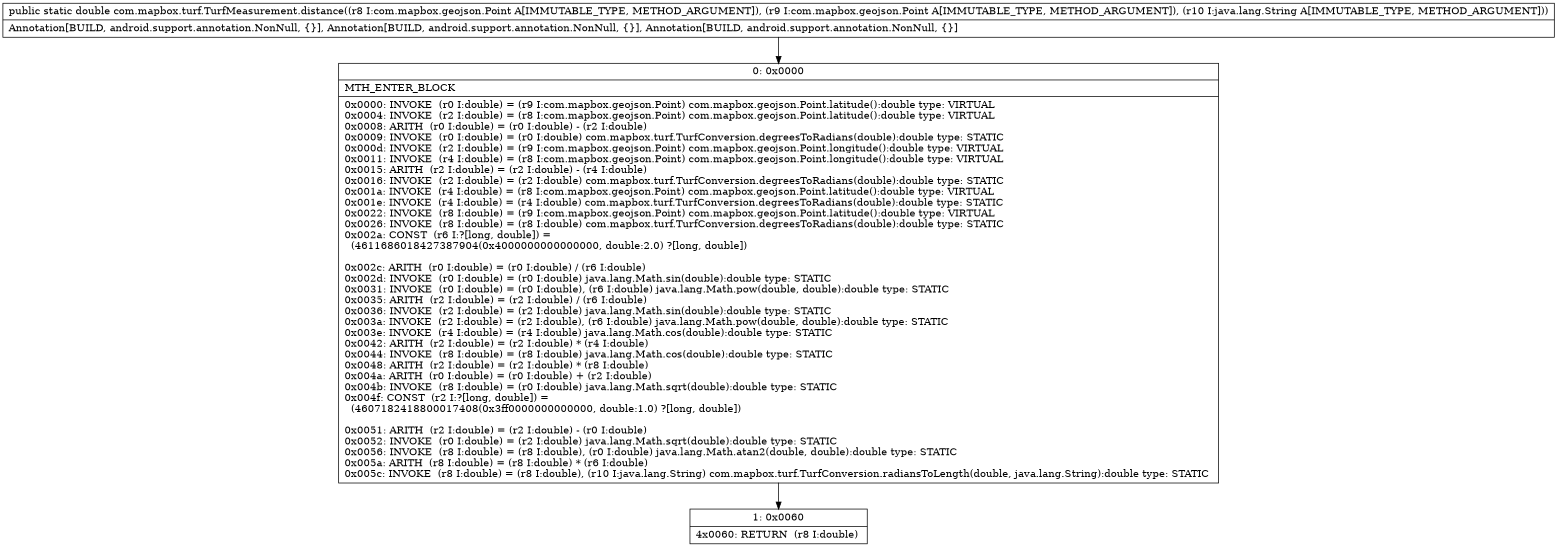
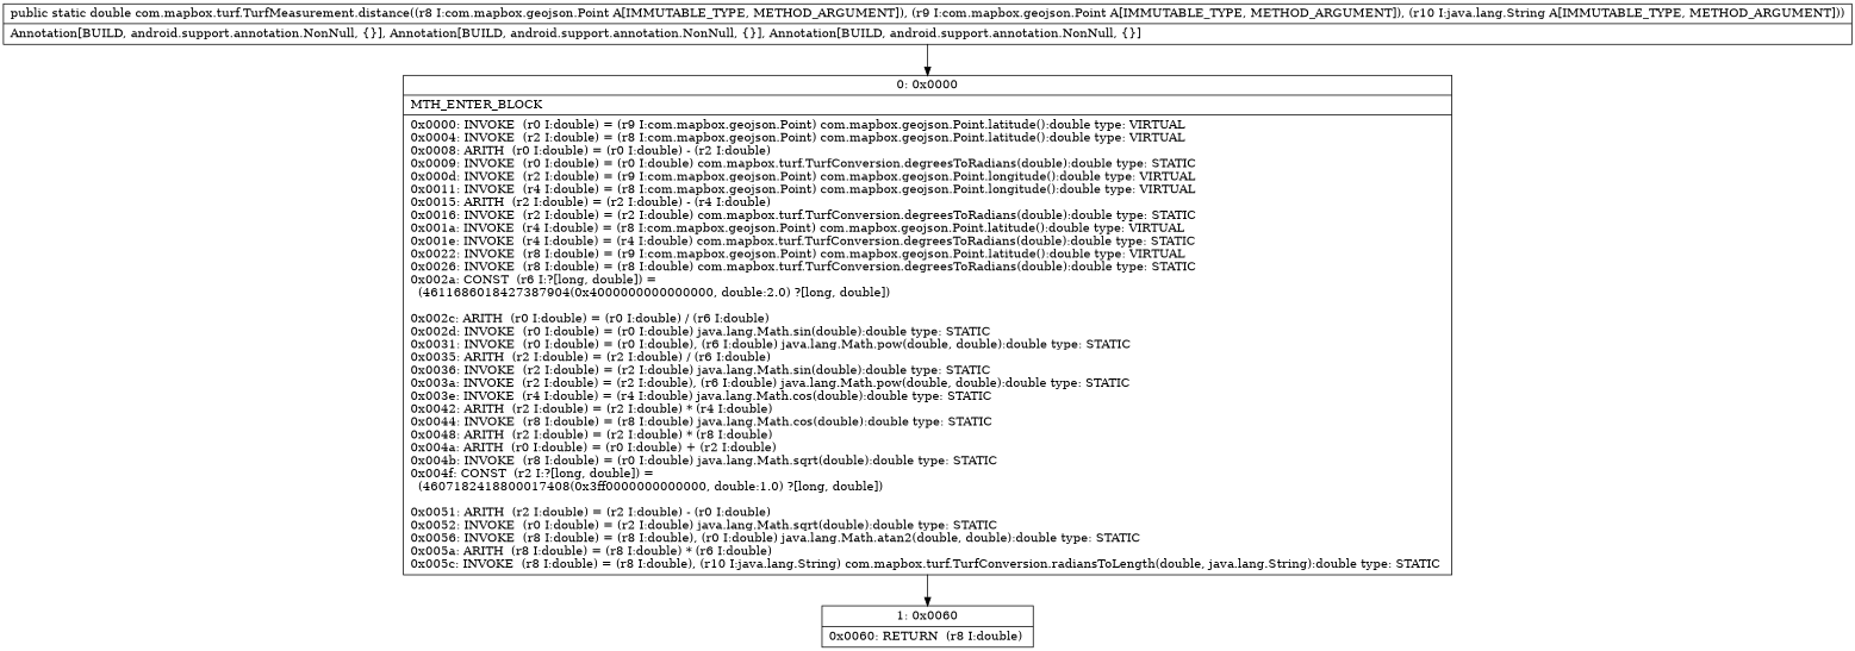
  digraph {
    node [shape=record]
    n1 [label="{0\:\ 0x0000|MTH_ENTER_BLOCK\l|0x0000: INVOKE  (r0 I:double) = (r9 I:com.mapbox.geojson.Point) com.mapbox.geojson.Point.latitude():double type: VIRTUAL \l0x0004: INVOKE  (r2 I:double) = (r8 I:com.mapbox.geojson.Point) com.mapbox.geojson.Point.latitude():double type: VIRTUAL \l0x0008: ARITH  (r0 I:double) = (r0 I:double) \- (r2 I:double) \l0x0009: INVOKE  (r0 I:double) = (r0 I:double) com.mapbox.turf.TurfConversion.degreesToRadians(double):double type: STATIC \l0x000d: INVOKE  (r2 I:double) = (r9 I:com.mapbox.geojson.Point) com.mapbox.geojson.Point.longitude():double type: VIRTUAL \l0x0011: INVOKE  (r4 I:double) = (r8 I:com.mapbox.geojson.Point) com.mapbox.geojson.Point.longitude():double type: VIRTUAL \l0x0015: ARITH  (r2 I:double) = (r2 I:double) \- (r4 I:double) \l0x0016: INVOKE  (r2 I:double) = (r2 I:double) com.mapbox.turf.TurfConversion.degreesToRadians(double):double type: STATIC \l0x001a: INVOKE  (r4 I:double) = (r8 I:com.mapbox.geojson.Point) com.mapbox.geojson.Point.latitude():double type: VIRTUAL \l0x001e: INVOKE  (r4 I:double) = (r4 I:double) com.mapbox.turf.TurfConversion.degreesToRadians(double):double type: STATIC \l0x0022: INVOKE  (r8 I:double) = (r9 I:com.mapbox.geojson.Point) com.mapbox.geojson.Point.latitude():double type: VIRTUAL \l0x0026: INVOKE  (r8 I:double) = (r8 I:double) com.mapbox.turf.TurfConversion.degreesToRadians(double):double type: STATIC \l0x002a: CONST  (r6 I:?[long, double]) = \l  (4611686018427387904(0x4000000000000000, double:2.0) ?[long, double])\l \l0x002c: ARITH  (r0 I:double) = (r0 I:double) \/ (r6 I:double) \l0x002d: INVOKE  (r0 I:double) = (r0 I:double) java.lang.Math.sin(double):double type: STATIC \l0x0031: INVOKE  (r0 I:double) = (r0 I:double), (r6 I:double) java.lang.Math.pow(double, double):double type: STATIC \l0x0035: ARITH  (r2 I:double) = (r2 I:double) \/ (r6 I:double) \l0x0036: INVOKE  (r2 I:double) = (r2 I:double) java.lang.Math.sin(double):double type: STATIC \l0x003a: INVOKE  (r2 I:double) = (r2 I:double), (r6 I:double) java.lang.Math.pow(double, double):double type: STATIC \l0x003e: INVOKE  (r4 I:double) = (r4 I:double) java.lang.Math.cos(double):double type: STATIC \l0x0042: ARITH  (r2 I:double) = (r2 I:double) * (r4 I:double) \l0x0044: INVOKE  (r8 I:double) = (r8 I:double) java.lang.Math.cos(double):double type: STATIC \l0x0048: ARITH  (r2 I:double) = (r2 I:double) * (r8 I:double) \l0x004a: ARITH  (r0 I:double) = (r0 I:double) + (r2 I:double) \l0x004b: INVOKE  (r8 I:double) = (r0 I:double) java.lang.Math.sqrt(double):double type: STATIC \l0x004f: CONST  (r2 I:?[long, double]) = \l  (4607182418800017408(0x3ff0000000000000, double:1.0) ?[long, double])\l \l0x0051: ARITH  (r2 I:double) = (r2 I:double) \- (r0 I:double) \l0x0052: INVOKE  (r0 I:double) = (r2 I:double) java.lang.Math.sqrt(double):double type: STATIC \l0x0056: INVOKE  (r8 I:double) = (r8 I:double), (r0 I:double) java.lang.Math.atan2(double, double):double type: STATIC \l0x005a: ARITH  (r8 I:double) = (r8 I:double) * (r6 I:double) \l0x005c: INVOKE  (r8 I:double) = (r8 I:double), (r10 I:java.lang.String) com.mapbox.turf.TurfConversion.radiansToLength(double, java.lang.String):double type: STATIC \l}"]
-   n2 [label="{1\:\ 0x0060|4x0060: RETURN  (r8 I:double) \l}"]
+   n2 [label="{1\:\ 0x0060|0x0060: RETURN  (r8 I:double) \l}"]
    n3 [label="{public static double com.mapbox.turf.TurfMeasurement.distance((r8 I:com.mapbox.geojson.Point A[IMMUTABLE_TYPE, METHOD_ARGUMENT]), (r9 I:com.mapbox.geojson.Point A[IMMUTABLE_TYPE, METHOD_ARGUMENT]), (r10 I:java.lang.String A[IMMUTABLE_TYPE, METHOD_ARGUMENT]))  | Annotation[BUILD, android.support.annotation.NonNull, \{\}], Annotation[BUILD, android.support.annotation.NonNull, \{\}], Annotation[BUILD, android.support.annotation.NonNull, \{\}]\l}"]
    n1 -> n2
    n3 -> n1
  }
